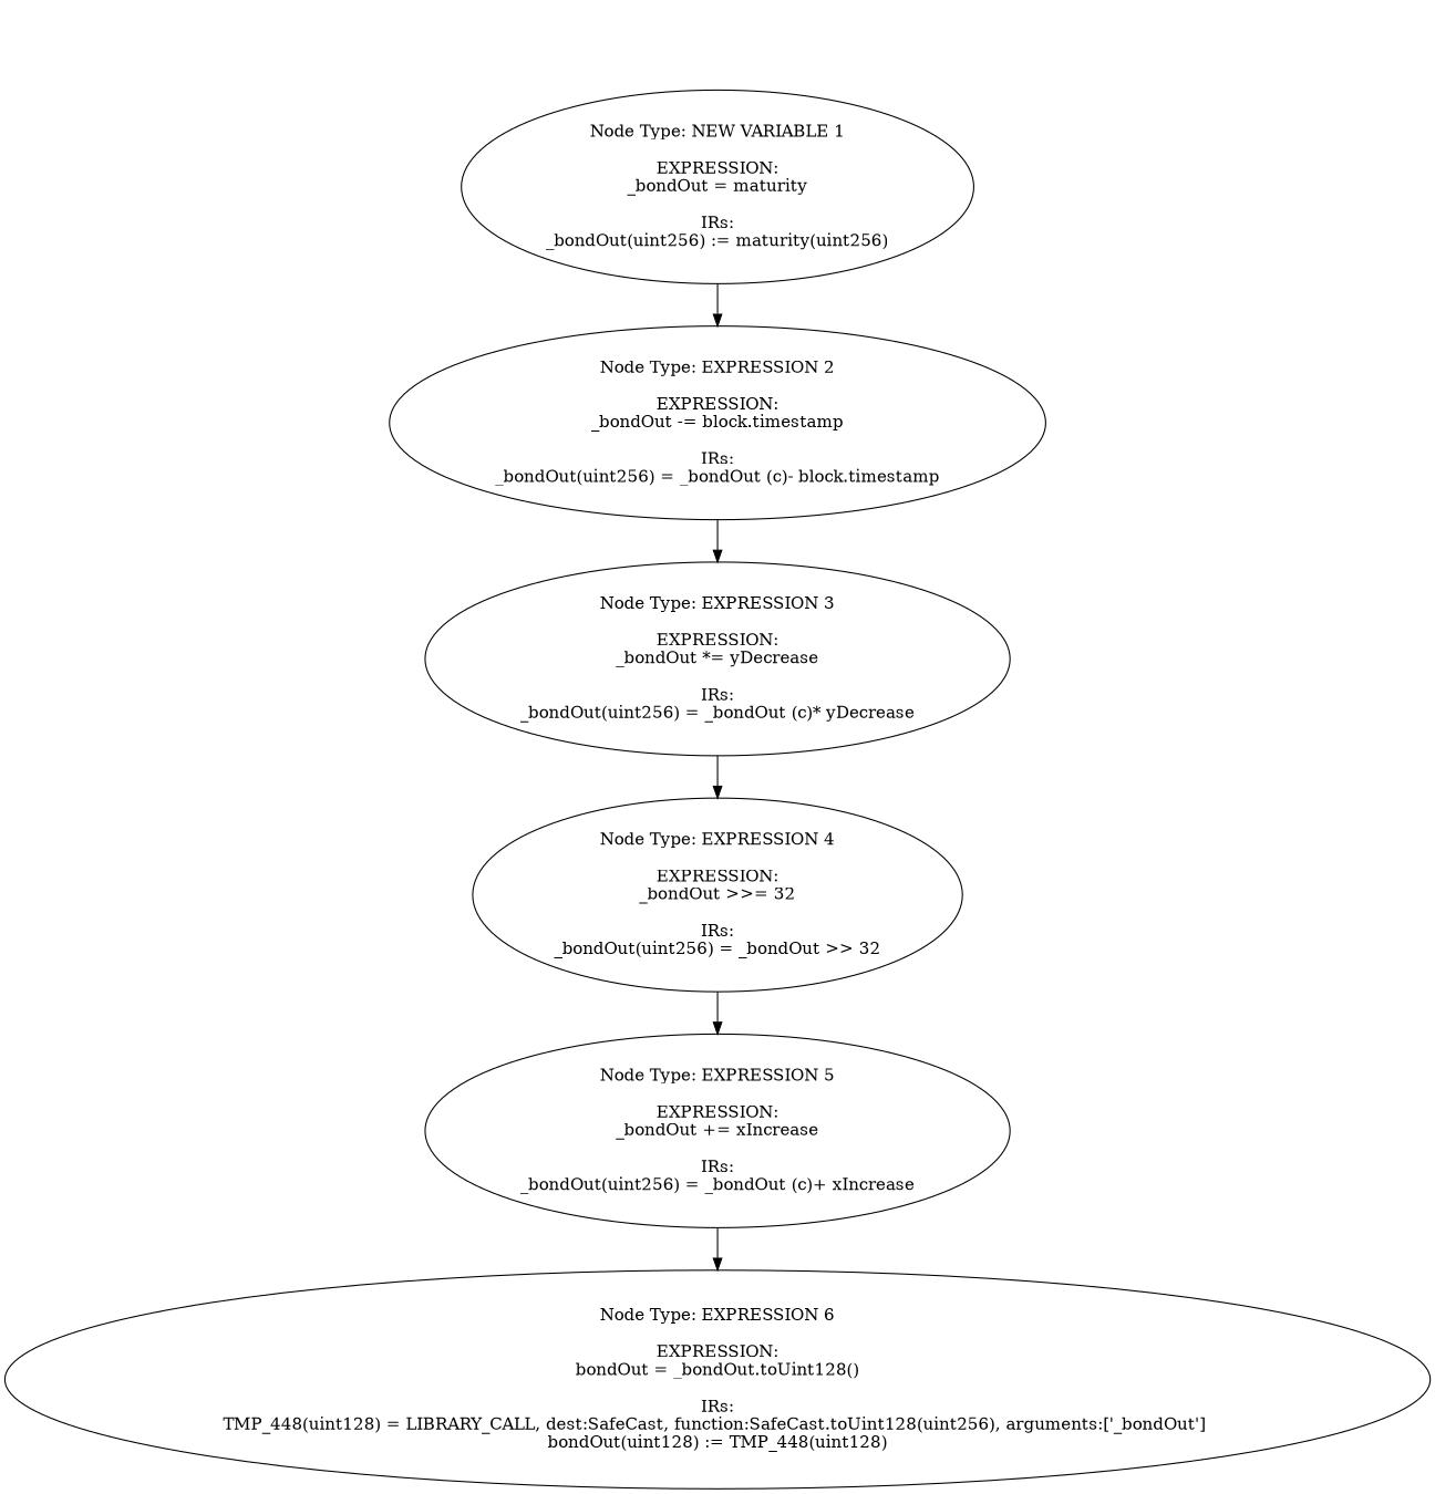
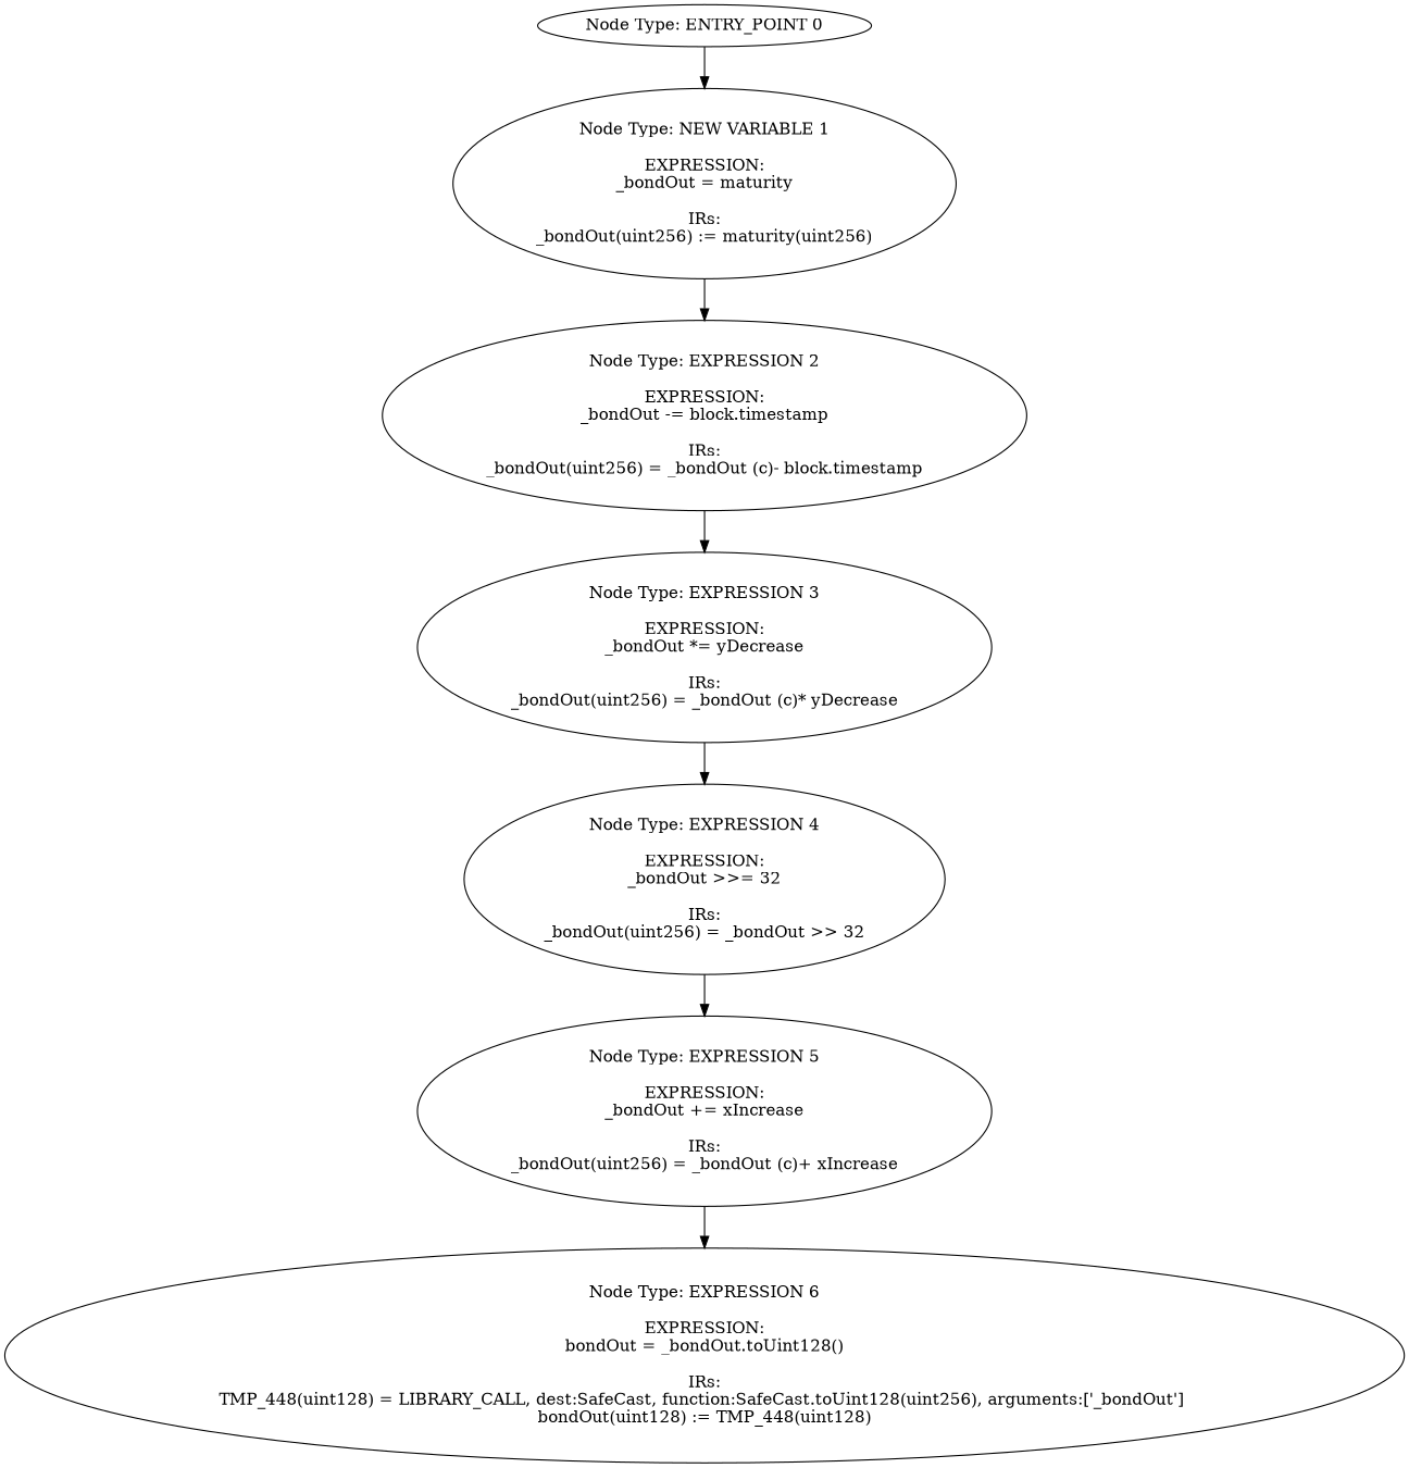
  digraph {
+   n1 [label="Node Type: ENTRY_POINT 0\n"]
    n2 [label="Node Type: NEW VARIABLE 1\n\nEXPRESSION:\n_bondOut = maturity\n\nIRs:\n_bondOut(uint256) := maturity(uint256)"]
    n3 [label="Node Type: EXPRESSION 2\n\nEXPRESSION:\n_bondOut -= block.timestamp\n\nIRs:\n_bondOut(uint256) = _bondOut (c)- block.timestamp"]
    n4 [label="Node Type: EXPRESSION 3\n\nEXPRESSION:\n_bondOut *= yDecrease\n\nIRs:\n_bondOut(uint256) = _bondOut (c)* yDecrease"]
    n5 [label="Node Type: EXPRESSION 4\n\nEXPRESSION:\n_bondOut >>= 32\n\nIRs:\n_bondOut(uint256) = _bondOut >> 32"]
    n6 [label="Node Type: EXPRESSION 5\n\nEXPRESSION:\n_bondOut += xIncrease\n\nIRs:\n_bondOut(uint256) = _bondOut (c)+ xIncrease"]
    n7 [label="Node Type: EXPRESSION 6\n\nEXPRESSION:\nbondOut = _bondOut.toUint128()\n\nIRs:\nTMP_448(uint128) = LIBRARY_CALL, dest:SafeCast, function:SafeCast.toUint128(uint256), arguments:['_bondOut'] \nbondOut(uint128) := TMP_448(uint128)"]
+   n1 -> n2
    n2 -> n3
    n3 -> n4
    n4 -> n5
    n5 -> n6
    n6 -> n7
  }
